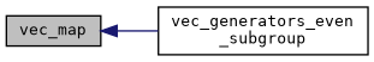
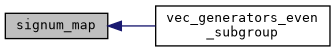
  digraph {
    rankdir=LR
    fontname="DejaVu Sans Mono"
    node [color=black fontname="DejaVu Sans Mono" fontsize=10 shape=record style=filled]
-   n1 [fillcolor=grey75 fontcolor=black height=0.2 label=vec_map width=0.4]
+   n1 [fillcolor=grey75 fontcolor=black height=0.2 label=signum_map width=0.4]
    n2 [fillcolor=white height=0.2 label="vec_generators_even\l_subgroup" width=0.4]
    n1 -> n2 [color=midnightblue dir=back fontname="DejaVu Sans Mono" fontsize=10 labelfontname=Helvetica labelfontsize=10 style=solid]
  }
